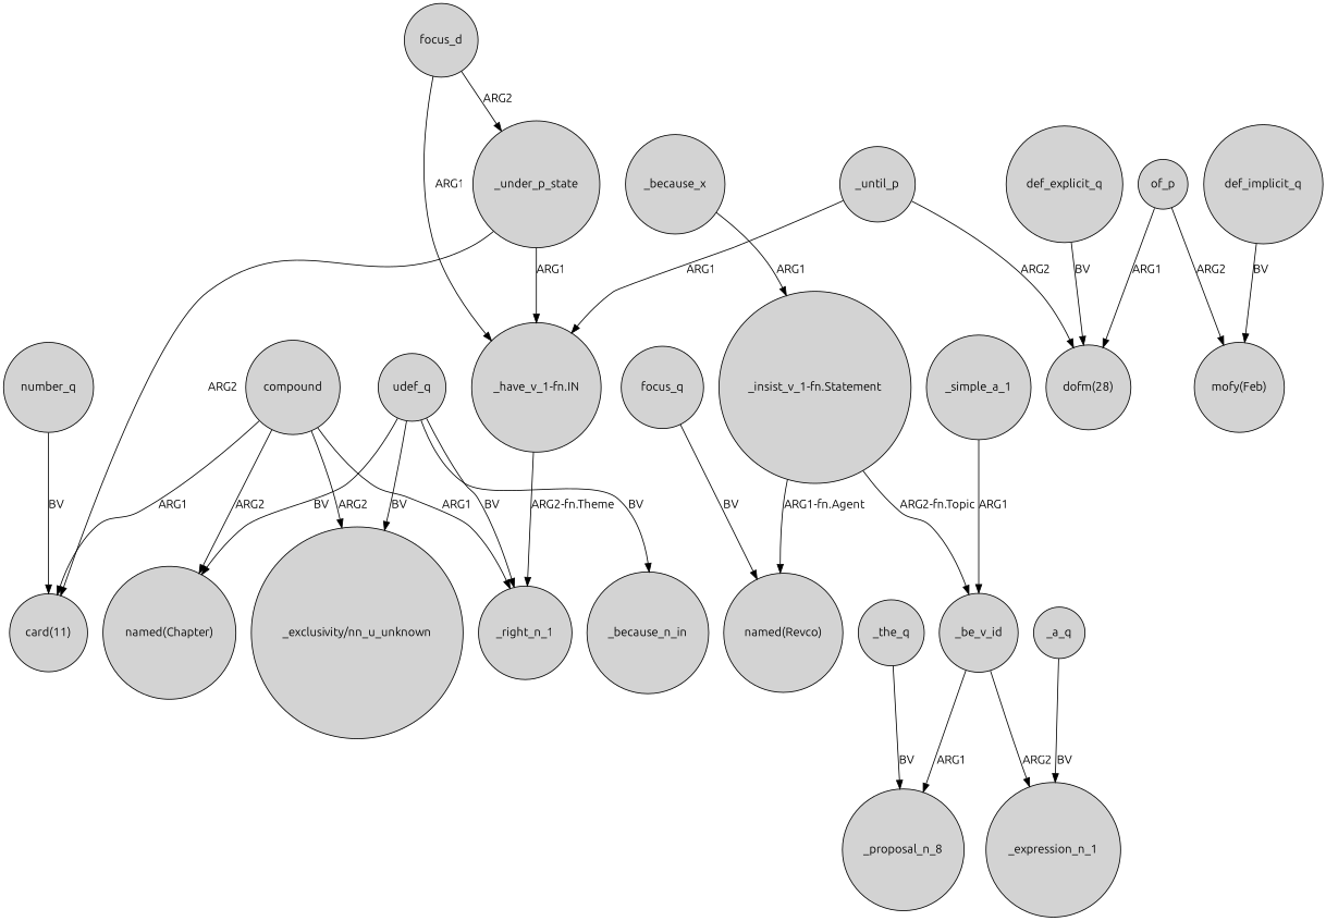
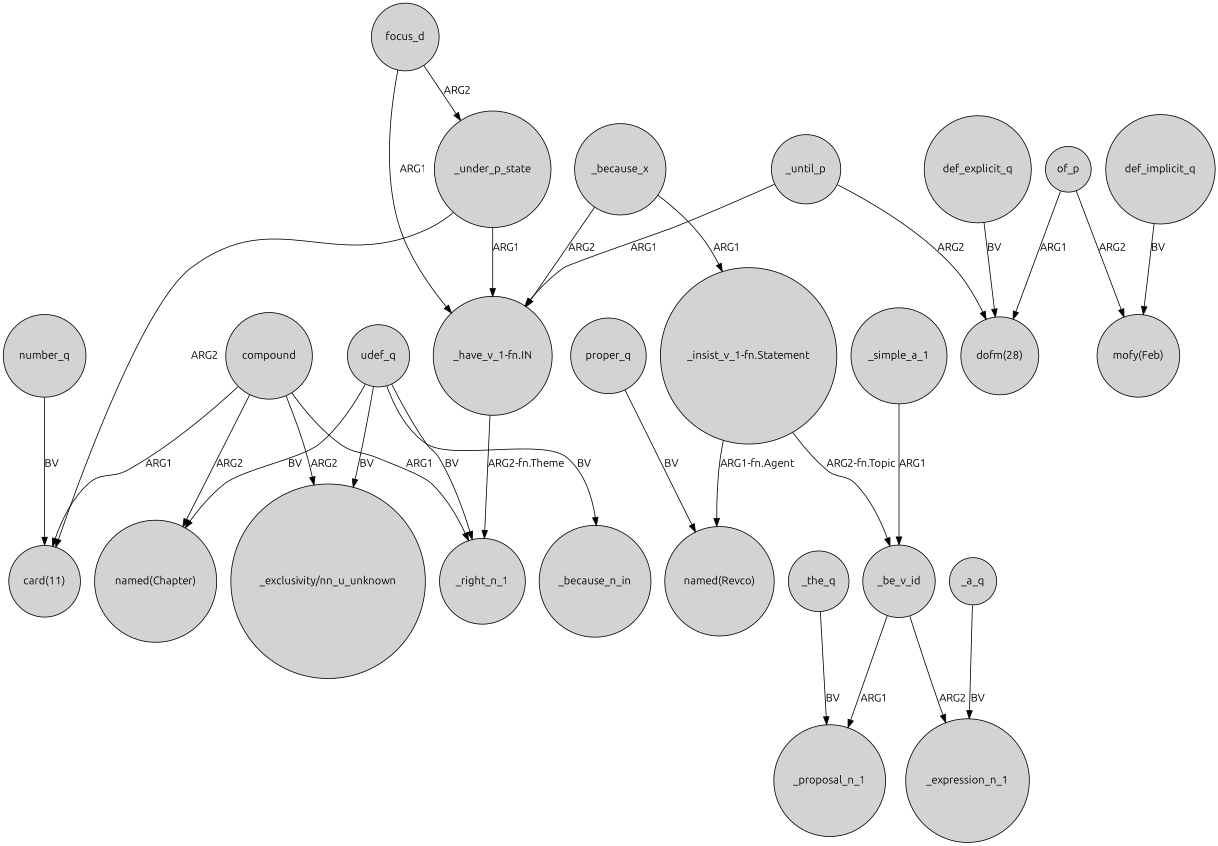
  digraph {
    fontname=Ubuntu
    node [fontname=Ubuntu shape=circle style=filled]
    edge [fontname=Ubuntu]
    focus_d
    "_have_v_1-fn.IN"
    _under_p_state
    _right_n_1
    "card(11)"
-   proper_q [label=focus_q]
+   proper_q
    "named(Revco)"
    _the_q
-   _proposal_n_1 [label=_proposal_n_8]
+   _proposal_n_1
    number_q
    _because_x
    "_insist_v_1-fn.Statement"
    _be_v_id
    _expression_n_1
    n15 [label=_because_n_in]
    compound
    "named(Chapter)"
    "_exclusivity/nn_u_unknown"
    of_p
    "mofy(Feb)"
    "dofm(28)"
    def_implicit_q
    _simple_a_1
    udef_q
    _until_p
    _a_q
    def_explicit_q
    focus_d -> "_have_v_1-fn.IN" [label=ARG1]
    focus_d -> _under_p_state [label=ARG2]
    "_have_v_1-fn.IN" -> _right_n_1 [label="ARG2-fn.Theme"]
    _under_p_state -> "_have_v_1-fn.IN" [label=ARG1]
    _under_p_state -> "card(11)" [label=ARG2]
    proper_q -> "named(Revco)" [label=BV]
    _the_q -> _proposal_n_1 [label=BV]
    number_q -> "card(11)" [label=BV]
+   _because_x -> "_have_v_1-fn.IN" [label=ARG2]
    _because_x -> "_insist_v_1-fn.Statement" [label=ARG1]
    "_insist_v_1-fn.Statement" -> "named(Revco)" [label="ARG1-fn.Agent"]
    "_insist_v_1-fn.Statement" -> _be_v_id [label="ARG2-fn.Topic"]
    _be_v_id -> _proposal_n_1 [label=ARG1]
    _be_v_id -> _expression_n_1 [label=ARG2]
    compound -> _right_n_1 [label=ARG1]
    compound -> "card(11)" [label=ARG1]
    compound -> "named(Chapter)" [label=ARG2]
    compound -> "_exclusivity/nn_u_unknown" [label=ARG2]
    of_p -> "mofy(Feb)" [label=ARG2]
    of_p -> "dofm(28)" [label=ARG1]
    def_implicit_q -> "mofy(Feb)" [label=BV]
    _simple_a_1 -> _be_v_id [label=ARG1]
    udef_q -> _right_n_1 [label=BV]
    udef_q -> n15 [label=BV]
    udef_q -> "named(Chapter)" [label=BV]
    udef_q -> "_exclusivity/nn_u_unknown" [label=BV]
    _until_p -> "_have_v_1-fn.IN" [label=ARG1]
    _until_p -> "dofm(28)" [label=ARG2]
    _a_q -> _expression_n_1 [label=BV]
    def_explicit_q -> "dofm(28)" [label=BV]
  }
